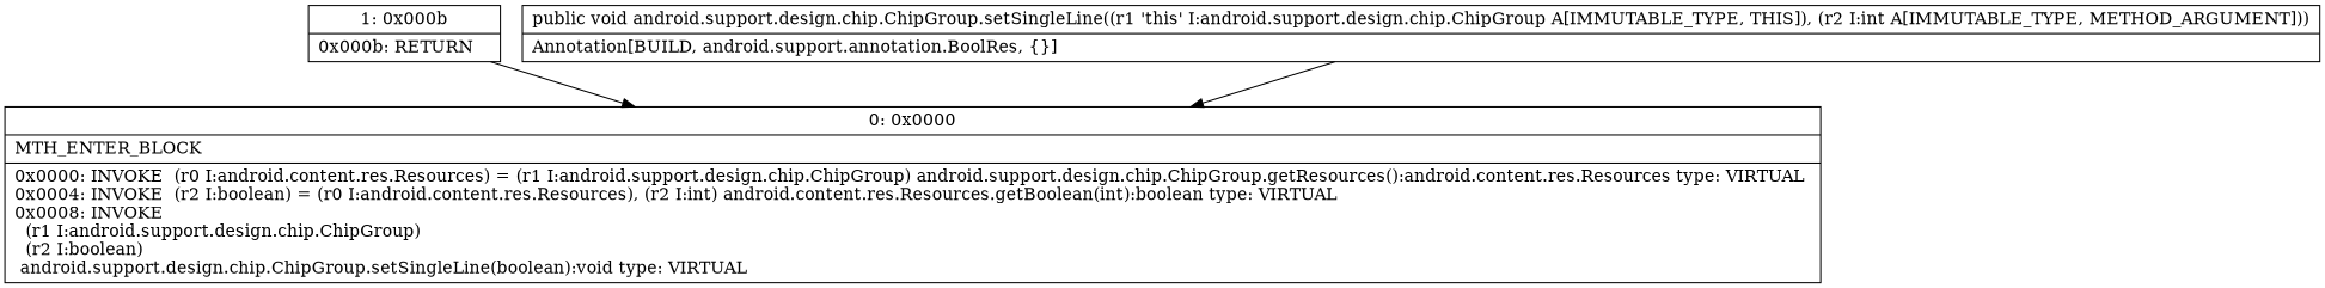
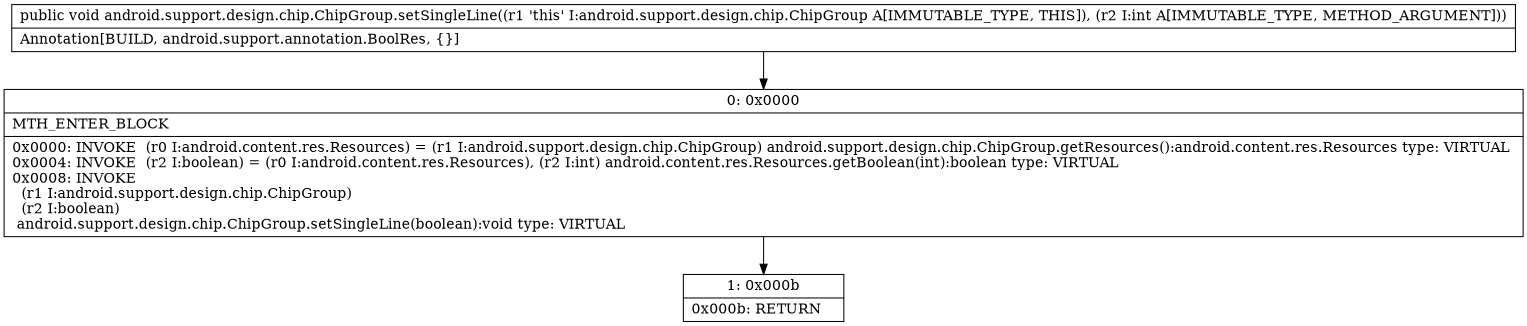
  digraph {
    node [shape=record]
    n1 [label="{0\:\ 0x0000|MTH_ENTER_BLOCK\l|0x0000: INVOKE  (r0 I:android.content.res.Resources) = (r1 I:android.support.design.chip.ChipGroup) android.support.design.chip.ChipGroup.getResources():android.content.res.Resources type: VIRTUAL \l0x0004: INVOKE  (r2 I:boolean) = (r0 I:android.content.res.Resources), (r2 I:int) android.content.res.Resources.getBoolean(int):boolean type: VIRTUAL \l0x0008: INVOKE  \l  (r1 I:android.support.design.chip.ChipGroup)\l  (r2 I:boolean)\l android.support.design.chip.ChipGroup.setSingleLine(boolean):void type: VIRTUAL \l}"]
    n2 [label="{1\:\ 0x000b|0x000b: RETURN   \l}"]
    n3 [label="{public void android.support.design.chip.ChipGroup.setSingleLine((r1 'this' I:android.support.design.chip.ChipGroup A[IMMUTABLE_TYPE, THIS]), (r2 I:int A[IMMUTABLE_TYPE, METHOD_ARGUMENT]))  | Annotation[BUILD, android.support.annotation.BoolRes, \{\}]\l}"]
-   n2 -> n1
+   n1 -> n2
    n3 -> n1
  }
